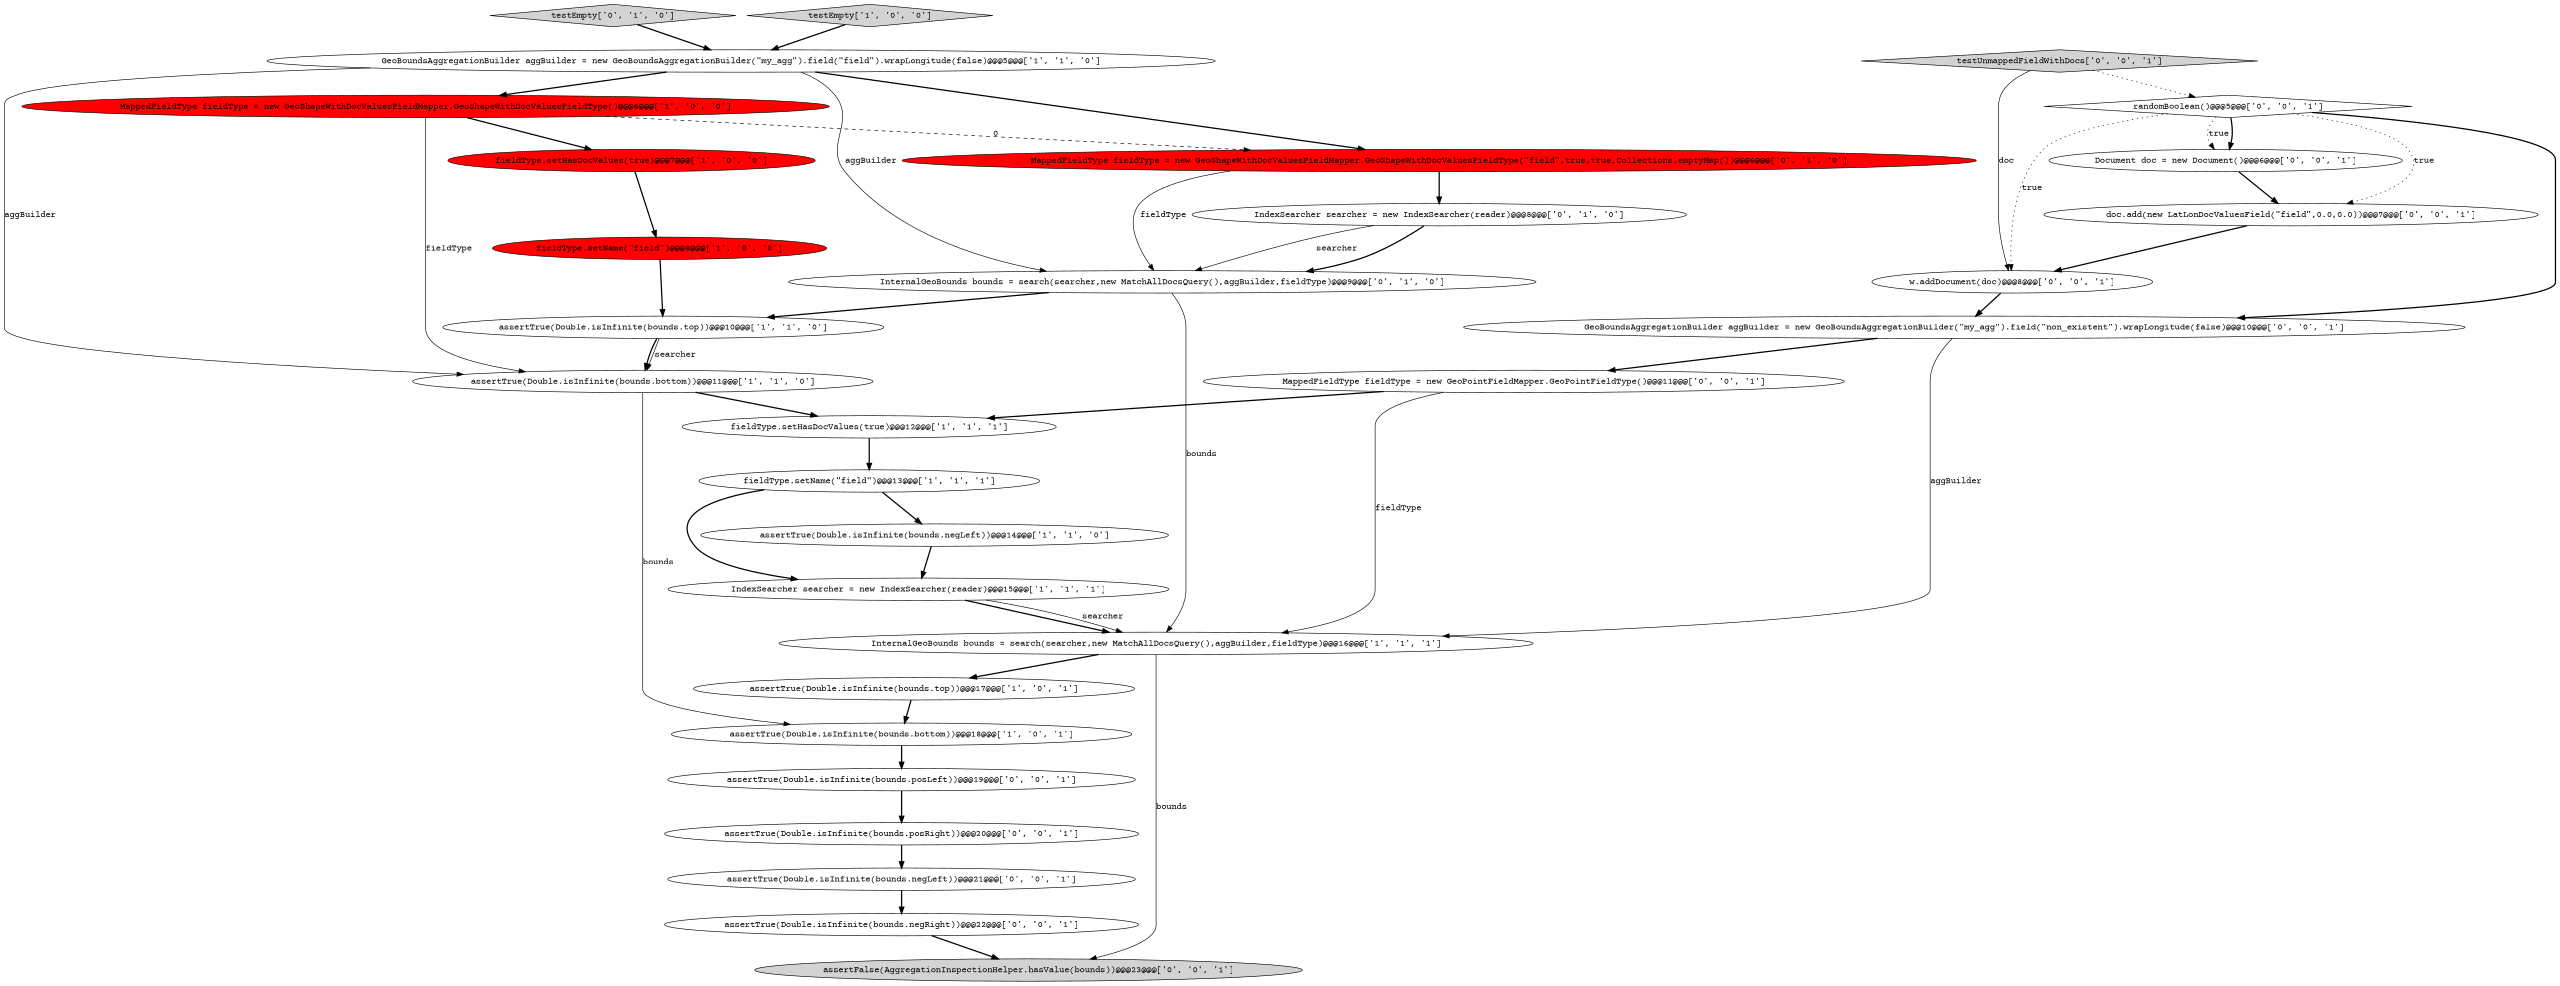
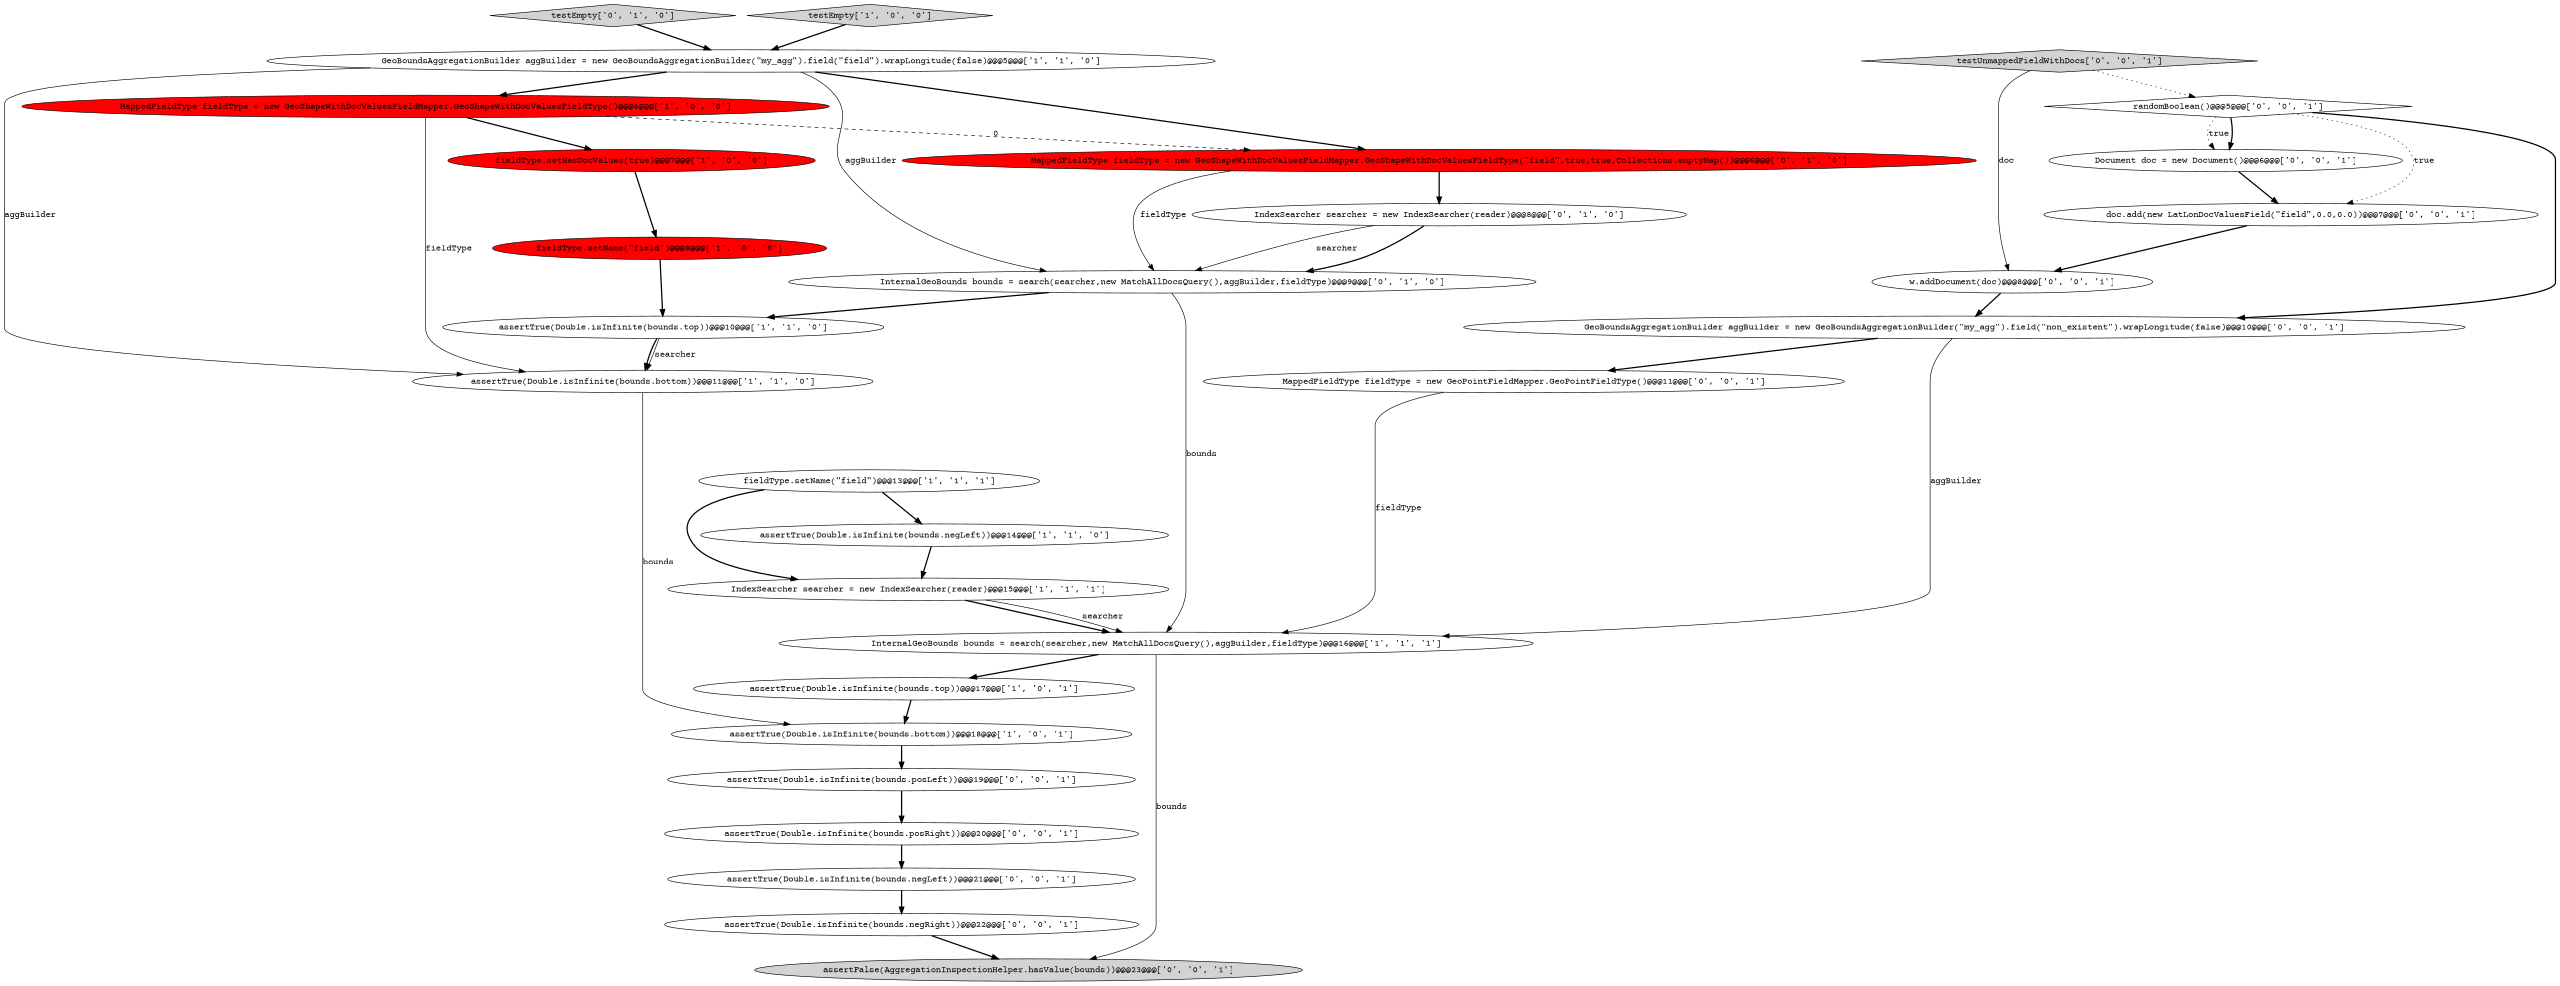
  digraph {
    fontname="Courier Prime"
    node [fillcolor=white fontname="Courier Prime" shape=ellipse style=filled]
    edge [fontname="Courier Prime" style=bold]
    n1 [fillcolor=red label="MappedFieldType fieldType = new GeoShapeWithDocValuesFieldMapper.GeoShapeWithDocValuesFieldType()@@@6@@@['1', '0', '0']"]
    n2 [label="assertTrue(Double.isInfinite(bounds.bottom))@@@11@@@['1', '1', '0']"]
    n3 [fillcolor=red label="fieldType.setHasDocValues(true)@@@7@@@['1', '0', '0']"]
    n4 [fillcolor=red label="MappedFieldType fieldType = new GeoShapeWithDocValuesFieldMapper.GeoShapeWithDocValuesFieldType(\"field\",true,true,Collections.emptyMap())@@@6@@@['0', '1', '0']"]
-   n5 [label="fieldType.setHasDocValues(true)@@@12@@@['1', '1', '1']"]
    n6 [label="assertTrue(Double.isInfinite(bounds.bottom))@@@18@@@['1', '0', '1']"]
    n7 [fillcolor=red label="fieldType.setName(\"field\")@@@8@@@['1', '0', '0']"]
    n8 [label="InternalGeoBounds bounds = search(searcher,new MatchAllDocsQuery(),aggBuilder,fieldType)@@@9@@@['0', '1', '0']"]
    n9 [label="IndexSearcher searcher = new IndexSearcher(reader)@@@8@@@['0', '1', '0']"]
    n10 [label="w.addDocument(doc)@@@8@@@['0', '0', '1']"]
    n11 [label="GeoBoundsAggregationBuilder aggBuilder = new GeoBoundsAggregationBuilder(\"my_agg\").field(\"non_existent\").wrapLongitude(false)@@@10@@@['0', '0', '1']"]
    n12 [label="InternalGeoBounds bounds = search(searcher,new MatchAllDocsQuery(),aggBuilder,fieldType)@@@16@@@['1', '1', '1']"]
    n13 [label="MappedFieldType fieldType = new GeoPointFieldMapper.GeoPointFieldType()@@@11@@@['0', '0', '1']"]
    n14 [label="assertTrue(Double.isInfinite(bounds.negRight))@@@22@@@['0', '0', '1']"]
    n15 [fillcolor=lightgray label="assertFalse(AggregationInspectionHelper.hasValue(bounds))@@@23@@@['0', '0', '1']"]
    n16 [label="assertTrue(Double.isInfinite(bounds.top))@@@10@@@['1', '1', '0']"]
    n17 [label="fieldType.setName(\"field\")@@@13@@@['1', '1', '1']"]
    n18 [label="assertTrue(Double.isInfinite(bounds.negLeft))@@@14@@@['1', '1', '0']"]
    n19 [label="IndexSearcher searcher = new IndexSearcher(reader)@@@15@@@['1', '1', '1']"]
    n20 [label="assertTrue(Double.isInfinite(bounds.top))@@@17@@@['1', '0', '1']"]
    n21 [label="doc.add(new LatLonDocValuesField(\"field\",0.0,0.0))@@@7@@@['0', '0', '1']"]
    n22 [label="randomBoolean()@@@5@@@['0', '0', '1']" shape=diamond]
    n23 [label="Document doc = new Document()@@@6@@@['0', '0', '1']"]
    n24 [label="assertTrue(Double.isInfinite(bounds.posRight))@@@20@@@['0', '0', '1']"]
    n25 [label="assertTrue(Double.isInfinite(bounds.negLeft))@@@21@@@['0', '0', '1']"]
    n26 [fillcolor=lightgray label="testEmpty['0', '1', '0']" shape=diamond]
    n27 [label="GeoBoundsAggregationBuilder aggBuilder = new GeoBoundsAggregationBuilder(\"my_agg\").field(\"field\").wrapLongitude(false)@@@5@@@['1', '1', '0']"]
    n28 [label="assertTrue(Double.isInfinite(bounds.posLeft))@@@19@@@['0', '0', '1']"]
    n29 [fillcolor=lightgray label="testUnmappedFieldWithDocs['0', '0', '1']" shape=diamond]
    n30 [fillcolor=lightgray label="testEmpty['1', '0', '0']" shape=diamond]
    n1 -> n2 [label=fieldType style=solid]
    n1 -> n3
    n1 -> n4 [label=0 style=dashed]
-   n2 -> n5
    n2 -> n6 [label=bounds style=solid]
    n3 -> n7
    n4 -> n8 [label=fieldType style=solid]
    n4 -> n9
-   n5 -> n17
    n6 -> n28
    n7 -> n16
    n8 -> n12 [label=bounds style=solid]
    n8 -> n16
    n9 -> n8 [label=searcher style=solid]
    n9 -> n8
    n10 -> n11
    n11 -> n12 [label=aggBuilder style=solid]
    n11 -> n13
    n12 -> n15 [label=bounds style=solid]
    n12 -> n20
-   n13 -> n5
    n13 -> n12 [label=fieldType style=solid]
    n14 -> n15
    n16 -> n2
    n16 -> n2 [label=searcher style=solid]
    n17 -> n18
    n17 -> n19
    n18 -> n19
    n19 -> n12
    n19 -> n12 [label=searcher style=solid]
    n20 -> n6
    n21 -> n10
-   n22 -> n10 [label=true style=dotted]
    n22 -> n11
    n22 -> n21 [label=true style=dotted]
    n22 -> n23
    n22 -> n23 [label=true style=dotted]
    n23 -> n21
    n24 -> n25
    n25 -> n14
    n26 -> n27
    n27 -> n1
    n27 -> n2 [label=aggBuilder style=solid]
    n27 -> n4
    n27 -> n8 [label=aggBuilder style=solid]
    n28 -> n24
    n29 -> n10 [label=doc style=solid]
    n29 -> n22 [style=dotted]
    n30 -> n27
  }
